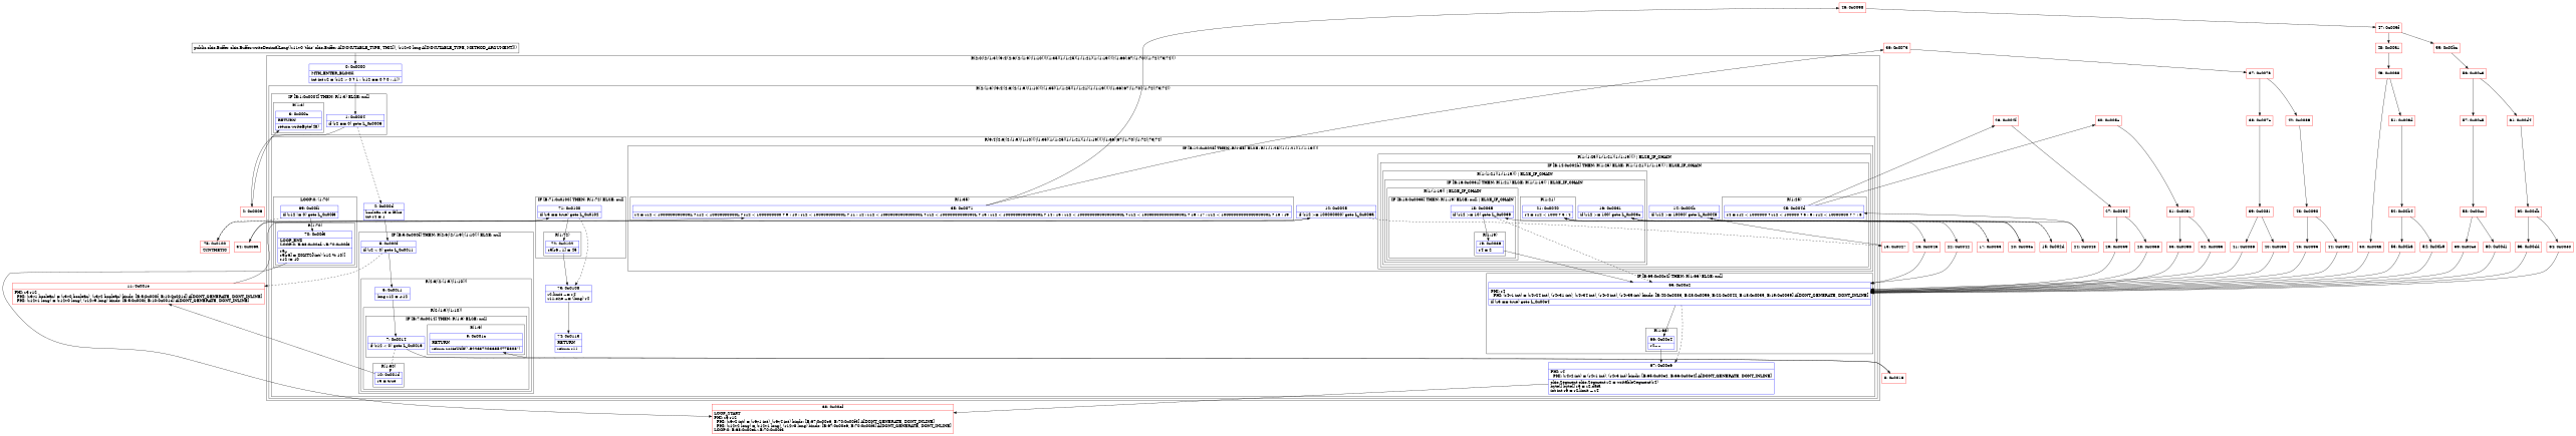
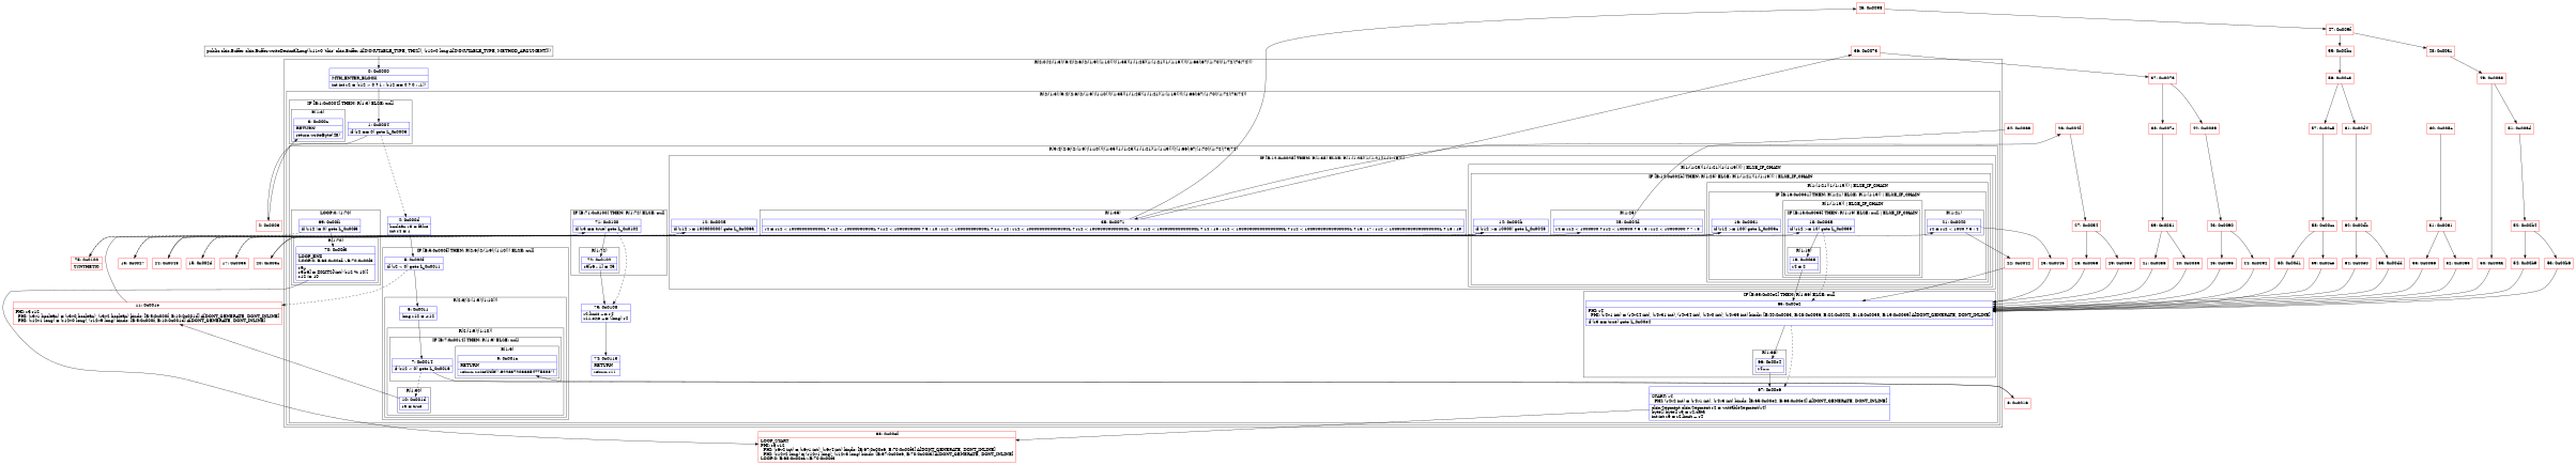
  digraph {
    node [color=red shape=record]
    n1 [color=blue label="{3\:\ 0x000c|RETURN\l|return writeByte(48)\l}"]
    n2 [color=blue label="{1\:\ 0x0004|if (r2 == 0) goto L_0x0006\l}"]
    n3 [color=blue label="{9\:\ 0x001c|RETURN\l|return writeUtf8(\"\-9223372036854775808\")\l}"]
    n4 [color=blue label="{7\:\ 0x0014|if (r12 \< 0) goto L_0x0016\l}"]
    n5 [color=blue label="{10\:\ 0x001d|r3 = true\l}"]
    n6 [color=blue label="{6\:\ 0x0011|long r12 = \-r12\l}"]
    n7 [color=blue label="{5\:\ 0x000f|if (r2 \< 0) goto L_0x0011\l}"]
    n8 [color=blue label="{35\:\ 0x0071|r4 = r12 \< 1000000000000L ? r12 \< 10000000000L ? r12 \< 1000000000 ? 9 : 10 : r12 \< 100000000000L ? 11 : 12 : r12 \< 1000000000000000L ? r12 \< 10000000000000L ? 13 : r12 \< 100000000000000L ? 14 : 15 : r12 \< 100000000000000000L ? r12 \< 10000000000000000L ? 16 : 17 : r12 \< 1000000000000000000L ? 18 : 19\l}"]
    n9 [color=blue label="{25\:\ 0x004d|r4 = r12 \< 1000000 ? r12 \< 100000 ? 5 : 6 : r12 \< 10000000 ? 7 : 8\l}"]
    n10 [color=blue label="{21\:\ 0x0040|r4 = r12 \< 1000 ? 3 : 4\l}"]
    n11 [color=blue label="{19\:\ 0x0039|r4 = 2\l}"]
    n12 [color=blue label="{18\:\ 0x0035|if (r12 \>= 10) goto L_0x0039\l}"]
    n13 [color=blue label="{16\:\ 0x0031|if (r12 \>= 100) goto L_0x003c\l}"]
    n14 [color=blue label="{14\:\ 0x002b|if (r12 \>= 10000) goto L_0x0048\l}"]
    n15 [color=blue label="{12\:\ 0x0025|if (r12 \>= 100000000) goto L_0x006a\l}"]
    n16 [color=blue label="{66\:\ 0x00e4|r4++\l}"]
    n17 [color=blue label="{65\:\ 0x00e2|PHI: r4 \l  PHI: (r4v1 int) = (r4v24 int), (r4v31 int), (r4v34 int), (r4v0 int), (r4v35 int) binds: [B:40:0x0083, B:28:0x0056, B:22:0x0042, B:18:0x0035, B:19:0x0039] A[DONT_GENERATE, DONT_INLINE]\l|if (r3 == true) goto L_0x00e4\l}"]
    n18 [color=blue label="{70\:\ 0x00f3|LOOP_END\lLOOP:0: B:68:0x00ef\-\>B:70:0x00f3\l|r6\-\-\lr5[r6] = DIGITS[(int) (r12 % 10)]\lr12 \/= 10\l}"]
    n19 [color=blue label="{69\:\ 0x00f1|if (r12 != 0) goto L_0x00f3\l}"]
    n20 [color=blue label="{72\:\ 0x0102|r5[r6 \- 1] = 45\l}"]
    n21 [color=blue label="{71\:\ 0x0100|if (r3 == true) goto L_0x0102\l}"]
    n22 [color=blue label="{4\:\ 0x000d|boolean r3 = false\lint r4 = 1\l}"]
-   n23 [color=blue label="{67\:\ 0x00e6|PHI: r4 \l  PHI: (r4v2 int) = (r4v1 int), (r4v3 int) binds: [B:65:0x00e2, B:66:0x00e4] A[DONT_GENERATE, DONT_INLINE]\l|okio.Segment okio.Segment r2 = writableSegment(r4)\lbyte[] byte[] r5 = r2.data\lint int r6 = r2.limit + r4\l}"]
+   n23 [color=blue label="{67\:\ 0x00e6|START: r4 \l  PHI: (r4v2 int) = (r4v1 int), (r4v3 int) binds: [B:65:0x00e2, B:66:0x00e4] A[DONT_GENERATE, DONT_INLINE]\l|okio.Segment okio.Segment r2 = writableSegment(r4)\lbyte[] byte[] r5 = r2.data\lint int r6 = r2.limit + r4\l}"]
    n24 [color=blue label="{73\:\ 0x0108|r2.limit += r4\lr11.size += (long) r4\l}"]
    n25 [color=blue label="{74\:\ 0x0113|RETURN\l|return r11\l}"]
    n26 [color=blue label="{0\:\ 0x0000|MTH_ENTER_BLOCK\l|int int r2 = (r12 \> 0 ? 1 : (r12 == 0 ? 0 : \-1))\l}"]
    n27 [label="{2\:\ 0x0006}"]
    n28 [label="{8\:\ 0x0016}"]
    n29 [label="{11\:\ 0x001e|PHI: r3 r12 \l  PHI: (r3v1 boolean) = (r3v0 boolean), (r3v2 boolean) binds: [B:5:0x000f, B:10:0x001d] A[DONT_GENERATE, DONT_INLINE]\l  PHI: (r12v1 long) = (r12v0 long), (r12v9 long) binds: [B:5:0x000f, B:10:0x001d] A[DONT_GENERATE, DONT_INLINE]\l}"]
    n30 [label="{36\:\ 0x0073}"]
    n31 [label="{46\:\ 0x0098}"]
    n32 [label="{26\:\ 0x004f}"]
    n33 [label="{30\:\ 0x005c}"]
    n34 [label="{22\:\ 0x0042}"]
    n35 [label="{23\:\ 0x0045}"]
    n36 [label="{17\:\ 0x0033}"]
    n37 [label="{20\:\ 0x003c}"]
    n38 [label="{15\:\ 0x002d}"]
    n39 [label="{24\:\ 0x0048}"]
    n40 [label="{13\:\ 0x0027}"]
    n41 [label="{34\:\ 0x006a}"]
    n42 [label="{68\:\ 0x00ef|LOOP_START\lPHI: r6 r12 \l  PHI: (r6v2 int) = (r6v1 int), (r6v4 int) binds: [B:67:0x00e6, B:70:0x00f3] A[DONT_GENERATE, DONT_INLINE]\l  PHI: (r12v2 long) = (r12v1 long), (r12v8 long) binds: [B:67:0x00e6, B:70:0x00f3] A[DONT_GENERATE, DONT_INLINE]\lLOOP:0: B:68:0x00ef\-\>B:70:0x00f3\l}"]
    n43 [label="{75\:\ 0x0100|SYNTHETIC\l}"]
    n44 [label="{37\:\ 0x007a}"]
    n45 [label="{47\:\ 0x009f}"]
    n46 [label="{27\:\ 0x0054}"]
    n47 [label="{31\:\ 0x0061}"]
    n48 [label="{28\:\ 0x0056}"]
    n49 [label="{29\:\ 0x0059}"]
    n50 [label="{32\:\ 0x0063}"]
    n51 [label="{33\:\ 0x0066}"]
    n52 [label="{38\:\ 0x007c}"]
    n53 [label="{42\:\ 0x0089}"]
    n54 [label="{39\:\ 0x0081}"]
    n55 [label="{43\:\ 0x0090}"]
    n56 [label="{40\:\ 0x0083}"]
    n57 [label="{41\:\ 0x0086}"]
    n58 [label="{44\:\ 0x0092}"]
    n59 [label="{45\:\ 0x0095}"]
    n60 [label="{48\:\ 0x00a1}"]
    n61 [label="{55\:\ 0x00bc}"]
    n62 [label="{49\:\ 0x00a8}"]
    n63 [label="{56\:\ 0x00c3}"]
    n64 [label="{50\:\ 0x00aa}"]
    n65 [label="{51\:\ 0x00ad}"]
    n66 [label="{52\:\ 0x00b4}"]
    n67 [label="{53\:\ 0x00b6}"]
    n68 [label="{54\:\ 0x00b9}"]
    n69 [label="{57\:\ 0x00c5}"]
    n70 [label="{61\:\ 0x00d4}"]
    n71 [label="{58\:\ 0x00cc}"]
    n72 [label="{62\:\ 0x00db}"]
    n73 [label="{59\:\ 0x00ce}"]
    n74 [label="{60\:\ 0x00d1}"]
    n75 [label="{63\:\ 0x00dd}"]
    n76 [label="{64\:\ 0x00e0}"]
    n77 [label="{public okio.Buffer okio.Buffer.writeDecimalLong((r11v0 'this' okio.Buffer A[IMMUTABLE_TYPE, THIS]), (r12v0 long A[IMMUTABLE_TYPE, METHOD_ARGUMENT])) }" color=""]
    subgraph cluster_1 {
      label="R(2:0|(2:(1:3)|(9:4|(2:6|(2:(1:9)|(1:10)))|(1:35)(1:(1:25)(1:(1:21)(1:(1:19))))|(1:66)|67|(1:70)|(1:72)|73|74)))"
      n26
      subgraph cluster_2 {
        label="R(2:(1:3)|(9:4|(2:6|(2:(1:9)|(1:10)))|(1:35)(1:(1:25)(1:(1:21)(1:(1:19))))|(1:66)|67|(1:70)|(1:72)|73|74))"
        subgraph cluster_3 {
          label="IF [B:1:0x0004] THEN: R(1:3) ELSE: null"
          n2
          subgraph cluster_4 {
            label="R(1:3)"
            n1
          }
        }
        subgraph cluster_5 {
          label="R(9:4|(2:6|(2:(1:9)|(1:10)))|(1:35)(1:(1:25)(1:(1:21)(1:(1:19))))|(1:66)|67|(1:70)|(1:72)|73|74)"
          n22
          n23
          n24
          n25
          subgraph cluster_6 {
            label="IF [B:5:0x000f] THEN: R(2:6|(2:(1:9)|(1:10))) ELSE: null"
            n7
            subgraph cluster_7 {
              label="R(2:6|(2:(1:9)|(1:10)))"
              n6
              subgraph cluster_8 {
                label="R(2:(1:9)|(1:10))"
                subgraph cluster_9 {
                  label="IF [B:7:0x0014] THEN: R(1:9) ELSE: null"
                  n4
                  subgraph cluster_10 {
                    label="R(1:9)"
                    n3
                  }
                }
                subgraph cluster_11 {
                  label="R(1:30)"
                  n5
                }
              }
            }
          }
          subgraph cluster_12 {
            label="IF [B:12:0x0025] THEN: R(1:35) ELSE: R(1:(1:25)(1:(1:21)(1:(1:19))))"
            n15
            subgraph cluster_13 {
              label="R(1:35)"
              n8
            }
            subgraph cluster_14 {
              label="R(1:(1:25)(1:(1:21)(1:(1:19)))) | ELSE_IF_CHAIN\l"
              subgraph cluster_15 {
                label="IF [B:14:0x002b] THEN: R(1:25) ELSE: R(1:(1:21)(1:(1:19))) | ELSE_IF_CHAIN\l"
                n14
                subgraph cluster_16 {
                  label="R(1:25)"
                  n9
                }
                subgraph cluster_17 {
                  label="R(1:(1:21)(1:(1:19))) | ELSE_IF_CHAIN\l"
                  subgraph cluster_18 {
                    label="IF [B:16:0x0031] THEN: R(1:21) ELSE: R(1:(1:19)) | ELSE_IF_CHAIN\l"
                    n13
                    subgraph cluster_19 {
                      label="R(1:21)"
                      n10
                    }
                    subgraph cluster_20 {
                      label="R(1:(1:19)) | ELSE_IF_CHAIN\l"
                      subgraph cluster_21 {
                        label="IF [B:18:0x0035] THEN: R(1:19) ELSE: null | ELSE_IF_CHAIN\l"
                        n12
                        subgraph cluster_22 {
                          label="R(1:19)"
                          n11
                        }
                      }
                    }
                  }
                }
              }
            }
          }
          subgraph cluster_23 {
            label="IF [B:65:0x00e2] THEN: R(1:66) ELSE: null"
            n17
            subgraph cluster_24 {
              label="R(1:66)"
              n16
            }
          }
          subgraph cluster_25 {
            label="LOOP:0: (1:70)"
            n19
            subgraph cluster_26 {
              label="R(1:70)"
              n18
            }
          }
          subgraph cluster_27 {
            label="IF [B:71:0x0100] THEN: R(1:72) ELSE: null"
            n21
            subgraph cluster_28 {
              label="R(1:72)"
              n20
            }
          }
        }
      }
    }
    n2 -> n22 [style=dashed]
    n2 -> n27
    n4 -> n5 [style=dashed]
    n4 -> n28
    n5 -> n29
    n6 -> n4
    n7 -> n6
    n7 -> n29 [style=dashed]
    n8 -> n30
    n8 -> n31
    n9 -> n32
-   n9 -> n33
    n10 -> n34
    n10 -> n35
    n11 -> n17
    n12 -> n11
    n12 -> n17 [style=dashed]
    n13 -> n36 [style=dashed]
    n13 -> n37
    n14 -> n38 [style=dashed]
    n14 -> n39
    n15 -> n40 [style=dashed]
-   n15 -> n41
    n16 -> n23
    n17 -> n16
    n17 -> n23 [style=dashed]
    n18 -> n42
    n19 -> n18
    n19 -> n43 [style=dashed]
    n20 -> n24
    n21 -> n20
    n21 -> n24 [style=dashed]
    n22 -> n7
    n23 -> n42
    n24 -> n25
    n26 -> n2
    n27 -> n1
    n28 -> n3
    n29 -> n15
    n30 -> n44
    n31 -> n45
    n32 -> n46
    n33 -> n47
    n34 -> n17
    n35 -> n17
    n36 -> n12
    n37 -> n10
    n38 -> n13
    n39 -> n9
    n40 -> n14
    n41 -> n8
    n43 -> n21
    n44 -> n52
    n44 -> n53
    n45 -> n60
    n45 -> n61
    n46 -> n48
    n46 -> n49
    n47 -> n50
    n47 -> n51
    n48 -> n17
    n49 -> n17
    n50 -> n17
    n51 -> n17
    n52 -> n54
    n53 -> n55
    n54 -> n56
    n54 -> n57
    n55 -> n58
    n55 -> n59
    n56 -> n17
    n57 -> n17
    n58 -> n17
    n59 -> n17
    n60 -> n62
    n61 -> n63
    n62 -> n64
    n62 -> n65
    n63 -> n69
    n63 -> n70
    n64 -> n17
    n65 -> n66
    n66 -> n67
    n66 -> n68
    n67 -> n17
    n68 -> n17
    n69 -> n71
    n70 -> n72
    n71 -> n73
    n71 -> n74
    n72 -> n75
    n72 -> n76
    n73 -> n17
    n74 -> n17
    n75 -> n17
    n76 -> n17
    n77 -> n26
  }
